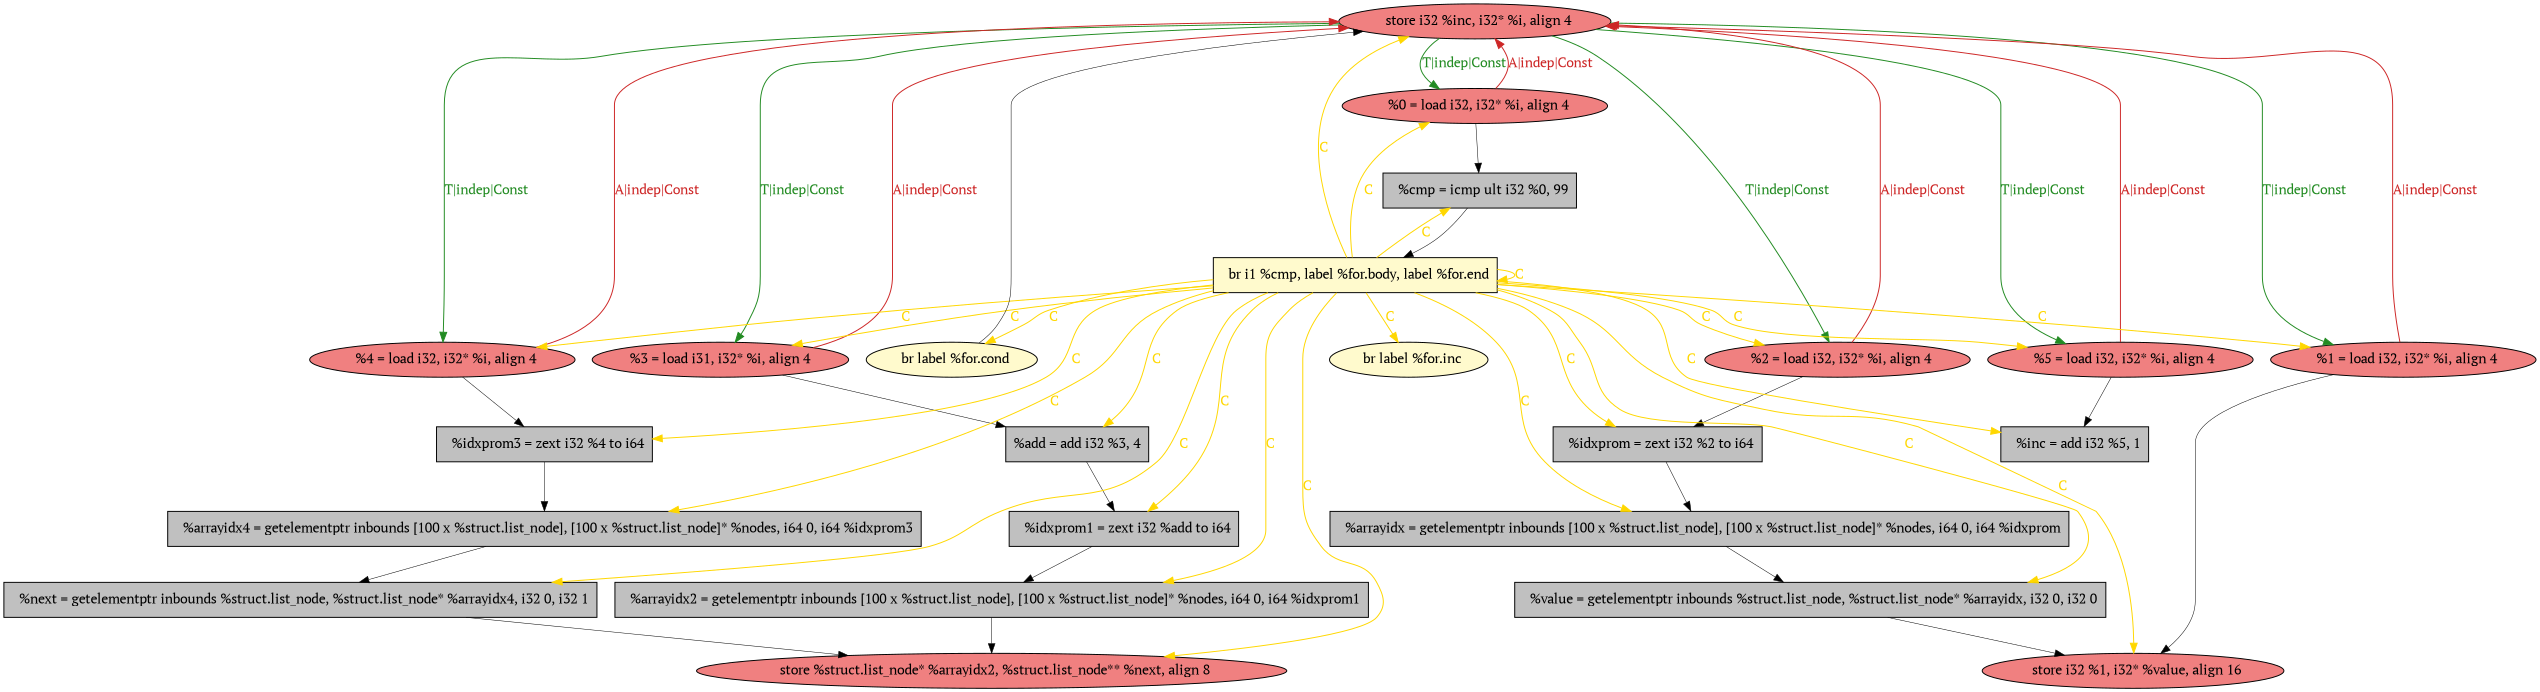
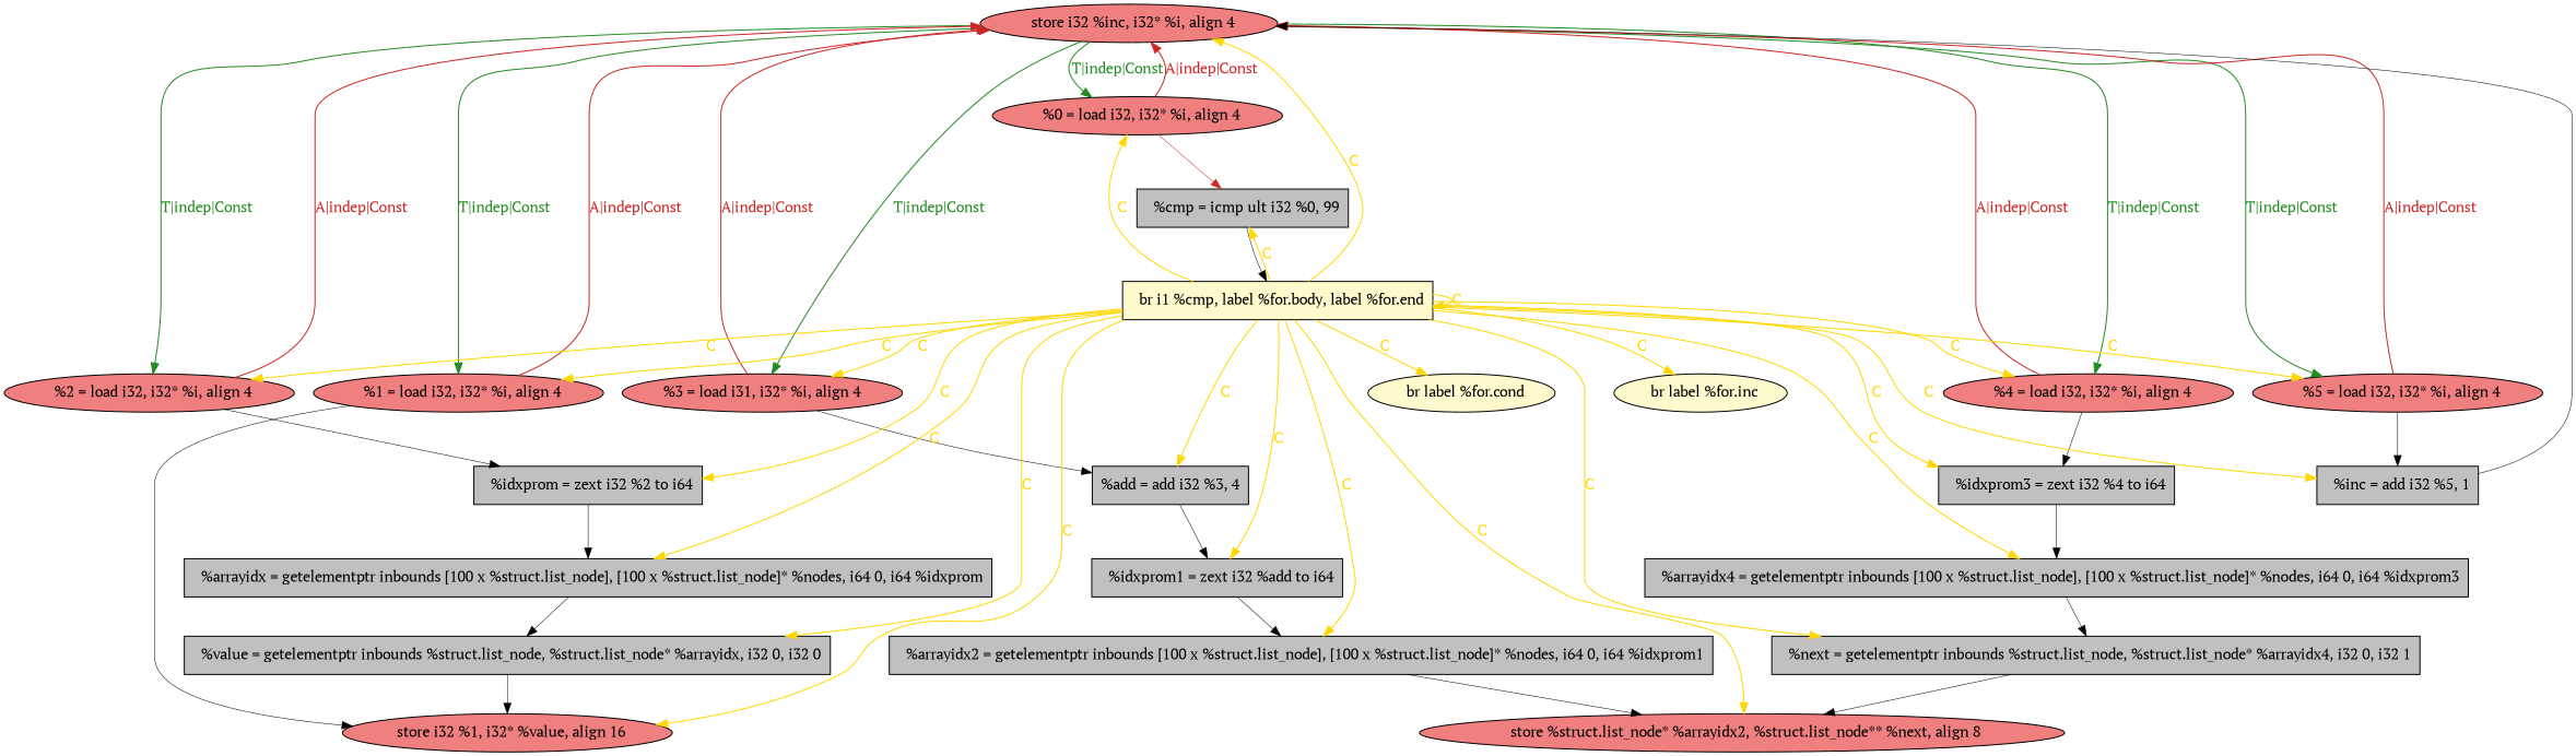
  digraph {
    fontname="PT Serif"
    node [fillcolor=grey fontname="PT Serif" shape=ellipse style=filled]
    edge [color=gold fontcolor=gold fontname="PT Serif" penwidth=1.0 style=solid]
    n1 [fillcolor=lightcoral label="  store i32 %inc, i32* %i, align 4"]
    n2 [fillcolor=lightcoral label="  %0 = load i32, i32* %i, align 4"]
    n3 [fillcolor=lightcoral label="  %1 = load i32, i32* %i, align 4"]
    n4 [fillcolor=lightcoral label="  %4 = load i32, i32* %i, align 4"]
    n5 [fillcolor=lightcoral label="%3 = load i31, i32* %i, align 4"]
    n6 [fillcolor=lightcoral label="  %5 = load i32, i32* %i, align 4"]
    n7 [fillcolor=lightcoral label="  %2 = load i32, i32* %i, align 4"]
    n8 [label="  %cmp = icmp ult i32 %0, 99" shape=rectangle]
    n9 [fillcolor=lightcoral label="  store i32 %1, i32* %value, align 16"]
    n10 [label="  %idxprom3 = zext i32 %4 to i64" shape=rectangle]
    n11 [label="%add = add i32 %3, 4" shape=rectangle]
    n12 [label="  %inc = add i32 %5, 1" shape=rectangle]
    n13 [label="  %idxprom = zext i32 %2 to i64" shape=rectangle]
    n14 [label="  %value = getelementptr inbounds %struct.list_node, %struct.list_node* %arrayidx, i32 0, i32 0" shape=rectangle]
    n15 [fillcolor=lemonchiffon label="  br i1 %cmp, label %for.body, label %for.end" shape=box]
    n16 [label="  %idxprom1 = zext i32 %add to i64" shape=rectangle]
    n17 [label="  %arrayidx2 = getelementptr inbounds [100 x %struct.list_node], [100 x %struct.list_node]* %nodes, i64 0, i64 %idxprom1" shape=rectangle]
    n18 [label="  %next = getelementptr inbounds %struct.list_node, %struct.list_node* %arrayidx4, i32 0, i32 1" shape=rectangle]
    n19 [fillcolor=lightcoral label="  store %struct.list_node* %arrayidx2, %struct.list_node** %next, align 8"]
    n20 [label="  %arrayidx4 = getelementptr inbounds [100 x %struct.list_node], [100 x %struct.list_node]* %nodes, i64 0, i64 %idxprom3" shape=rectangle]
    n21 [fillcolor=lemonchiffon label="  br label %for.cond"]
    n22 [label="  %arrayidx = getelementptr inbounds [100 x %struct.list_node], [100 x %struct.list_node]* %nodes, i64 0, i64 %idxprom" shape=rectangle]
    n23 [fillcolor=lemonchiffon label="  br label %for.inc"]
    n1 -> n2 [color=forestgreen fontcolor=forestgreen label="T|indep|Const"]
    n1 -> n3 [color=forestgreen fontcolor=forestgreen label="T|indep|Const"]
    n1 -> n4 [color=forestgreen fontcolor=forestgreen label="T|indep|Const"]
    n1 -> n5 [color=forestgreen fontcolor=forestgreen label="T|indep|Const"]
    n1 -> n6 [color=forestgreen fontcolor=forestgreen label="T|indep|Const"]
    n1 -> n7 [color=forestgreen fontcolor=forestgreen label="T|indep|Const"]
    n2 -> n1 [color=firebrick3 fontcolor=firebrick3 label="A|indep|Const"]
-   n2 -> n8 [color=black fontcolor=black penwidth=0.5]
+   n2 -> n8 [color=firebrick3 fontcolor=black penwidth=0.5]
    n3 -> n1 [color=firebrick3 fontcolor=firebrick3 label="A|indep|Const"]
    n3 -> n9 [color=black fontcolor=black penwidth=0.5]
    n4 -> n1 [color=firebrick3 fontcolor=firebrick3 label="A|indep|Const"]
    n4 -> n10 [color=black fontcolor=black penwidth=0.5]
    n5 -> n1 [color=firebrick3 fontcolor=firebrick3 label="A|indep|Const"]
    n5 -> n11 [color=black fontcolor=black penwidth=0.5]
    n6 -> n1 [color=firebrick3 fontcolor=firebrick3 label="A|indep|Const"]
    n6 -> n12 [color=black fontcolor=black penwidth=0.5]
    n7 -> n1 [color=firebrick3 fontcolor=firebrick3 label="A|indep|Const"]
    n7 -> n13 [color=black fontcolor=black penwidth=0.5]
    n8 -> n15 [color=black fontcolor=black penwidth=0.5]
    n10 -> n20 [color=black fontcolor=black penwidth=0.5]
    n11 -> n16 [color=black fontcolor=black penwidth=0.5]
-   n21 -> n1 [color=black fontcolor=black penwidth=0.5]
+   n12 -> n1 [color=black fontcolor=black penwidth=0.5]
    n13 -> n22 [color=black fontcolor=black penwidth=0.5]
    n14 -> n9 [color=black fontcolor=black penwidth=0.5]
    n15 -> n1 [label=C]
    n15 -> n2 [label=C]
    n15 -> n3 [label=C]
    n15 -> n4 [label=C]
    n15 -> n5 [label=C]
    n15 -> n6 [label=C]
    n15 -> n7 [label=C]
    n15 -> n8 [label=C]
    n15 -> n9 [label=C]
    n15 -> n10 [label=C]
    n15 -> n11 [label=C]
    n15 -> n12 [label=C]
    n15 -> n13 [label=C]
    n15 -> n14 [label=C]
    n15 -> n15 [label=C]
    n15 -> n16 [label=C]
    n15 -> n17 [label=C]
    n15 -> n18 [label=C]
    n15 -> n19 [label=C]
    n15 -> n20 [label=C]
    n15 -> n21 [label=C]
    n15 -> n22 [label=C]
    n15 -> n23 [label=C]
    n16 -> n17 [color=black fontcolor=black penwidth=0.5]
    n17 -> n19 [color=black fontcolor=black penwidth=0.5]
    n18 -> n19 [color=black fontcolor=black penwidth=0.5]
    n20 -> n18 [color=black fontcolor=black penwidth=0.5]
    n22 -> n14 [color=black fontcolor=black penwidth=0.5]
  }
